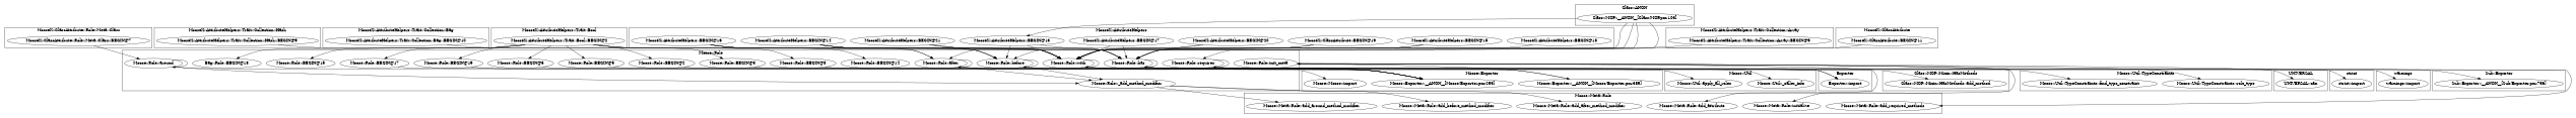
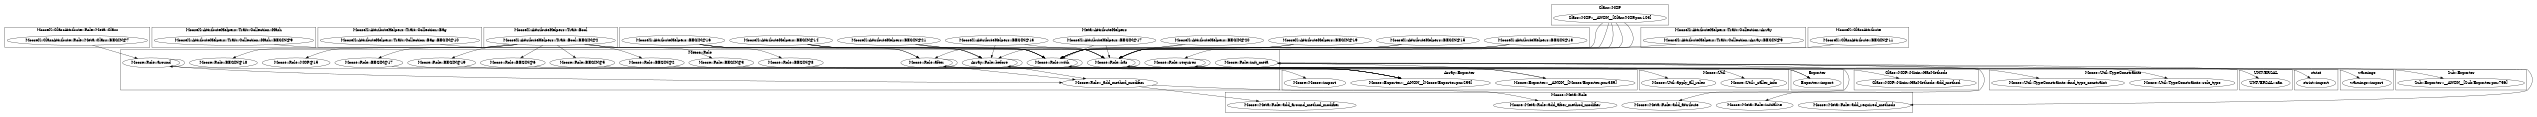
  digraph {
    "MooseX::ClassAttribute::Role::Meta::Class::BEGIN@7"
    "MooseX::AttributeHelpers::Trait::Collection::Hash::BEGIN@9"
    "warnings::import"
    "Moose::Exporter::__ANON__[Moose/Exporter.pm:389]"
    "Moose::Exporter::__ANON__[Moose/Exporter.pm:255]"
    n6 [label="Moose::Moose::import"]
    "Class::MOP::Mixin::HasMethods::add_method"
    "Moose::Meta::Role::add_required_methods"
-   "Moose::Meta::Role::add_before_method_modifier"
    "Moose::Meta::Role::add_attribute"
    "Moose::Meta::Role::add_after_method_modifier"
    "Moose::Meta::Role::add_around_method_modifier"
    "Moose::Meta::Role::initialize"
    "Moose::Util::TypeConstraints::find_type_constraint"
    "Moose::Util::TypeConstraints::role_type"
    "MooseX::AttributeHelpers::Trait::Collection::Bag::BEGIN@10"
    "MooseX::AttributeHelpers::Trait::Bool::BEGIN@2"
    "UNIVERSAL::can"
    "Sub::Exporter::__ANON__[Sub/Exporter.pm:756]"
    "strict::import"
    "Moose::Util::apply_all_roles"
    "Moose::Util::_caller_info"
    "Class::MOP::__ANON__[Class/MOP.pm:103]"
    "MooseX::AttributeHelpers::Trait::Collection::Array::BEGIN@9"
    "Exporter::import"
    "MooseX::AttributeHelpers::BEGIN@15"
-   "MooseX::AttributeHelpers::BEGIN@19" [label="MooseX::ClassAttribute::BEGIN@19"]
+   "MooseX::AttributeHelpers::BEGIN@19"
    "MooseX::AttributeHelpers::BEGIN@20"
    "MooseX::AttributeHelpers::BEGIN@17"
    "MooseX::AttributeHelpers::BEGIN@14"
    "MooseX::AttributeHelpers::BEGIN@18"
    "MooseX::AttributeHelpers::BEGIN@13"
    "MooseX::AttributeHelpers::BEGIN@16"
    "MooseX::AttributeHelpers::BEGIN@21"
    "MooseX::ClassAttribute::BEGIN@11"
    "Moose::Role::with"
    "Moose::Role::BEGIN@6"
    "Moose::Role::around"
    "Moose::Role::BEGIN@17"
    "Moose::Role::has"
-   "Moose::Role::BEGIN@14"
    "Moose::Role::init_meta"
    "Moose::Role::BEGIN@19"
    "Moose::Role::BEGIN@2"
    "Moose::Role::_add_method_modifier"
    "Moose::Role::BEGIN@3"
-   "Moose::Role::before"
+   "Moose::Role::before" [label="Array::Role::before"]
    "Moose::Role::after"
-   "Moose::Role::BEGIN@15"
-   "Moose::Role::BEGIN@18" [label="Bag::Role::BEGIN@18"]
+   "Moose::Role::BEGIN@15" [label="Moose::Role::MOP@15"]
+   "Moose::Role::BEGIN@18"
    "Moose::Role::BEGIN@5"
    "Moose::Role::BEGIN@8"
    "Moose::Role::requires"
    subgraph cluster_1 {
      label="MooseX::ClassAttribute::Role::Meta::Class"
      "MooseX::ClassAttribute::Role::Meta::Class::BEGIN@7"
    }
    subgraph cluster_2 {
      label="MooseX::AttributeHelpers::Trait::Collection::Hash"
      "MooseX::AttributeHelpers::Trait::Collection::Hash::BEGIN@9"
    }
    subgraph cluster_3 {
      label=warnings
      "warnings::import"
    }
    subgraph cluster_4 {
-     label="Moose::Exporter"
+     label="Array::Exporter"
      "Moose::Exporter::__ANON__[Moose/Exporter.pm:389]"
      "Moose::Exporter::__ANON__[Moose/Exporter.pm:255]"
      n6
    }
    subgraph cluster_5 {
      label="Class::MOP::Mixin::HasMethods"
      "Class::MOP::Mixin::HasMethods::add_method"
    }
    subgraph cluster_6 {
      label="Moose::Meta::Role"
      "Moose::Meta::Role::add_required_methods"
-     "Moose::Meta::Role::add_before_method_modifier"
      "Moose::Meta::Role::add_attribute"
      "Moose::Meta::Role::add_after_method_modifier"
      "Moose::Meta::Role::add_around_method_modifier"
      "Moose::Meta::Role::initialize"
    }
    subgraph cluster_7 {
      label="Moose::Util::TypeConstraints"
      "Moose::Util::TypeConstraints::find_type_constraint"
      "Moose::Util::TypeConstraints::role_type"
    }
    subgraph cluster_8 {
      label="MooseX::AttributeHelpers::Trait::Collection::Bag"
      "MooseX::AttributeHelpers::Trait::Collection::Bag::BEGIN@10"
    }
    subgraph cluster_9 {
      label="MooseX::AttributeHelpers::Trait::Bool"
      "MooseX::AttributeHelpers::Trait::Bool::BEGIN@2"
    }
    subgraph cluster_10 {
      label=UNIVERSAL
      "UNIVERSAL::can"
    }
    subgraph cluster_11 {
      label="Sub::Exporter"
      "Sub::Exporter::__ANON__[Sub/Exporter.pm:756]"
    }
    subgraph cluster_12 {
      label="strict"
      "strict::import"
    }
    subgraph cluster_13 {
      label="Moose::Util"
      "Moose::Util::apply_all_roles"
      "Moose::Util::_caller_info"
    }
    subgraph cluster_14 {
-     label="Class::ANON"
+     label="Class::MOP"
      "Class::MOP::__ANON__[Class/MOP.pm:103]"
    }
    subgraph cluster_15 {
      label="MooseX::AttributeHelpers::Trait::Collection::Array"
      "MooseX::AttributeHelpers::Trait::Collection::Array::BEGIN@9"
    }
    subgraph cluster_16 {
      label=Exporter
      "Exporter::import"
    }
    subgraph cluster_17 {
-     label="MooseX::AttributeHelpers"
+     label="Meta::AttributeHelpers"
      "MooseX::AttributeHelpers::BEGIN@15"
      "MooseX::AttributeHelpers::BEGIN@19"
      "MooseX::AttributeHelpers::BEGIN@20"
      "MooseX::AttributeHelpers::BEGIN@17"
      "MooseX::AttributeHelpers::BEGIN@14"
      "MooseX::AttributeHelpers::BEGIN@18"
      "MooseX::AttributeHelpers::BEGIN@13"
      "MooseX::AttributeHelpers::BEGIN@16"
      "MooseX::AttributeHelpers::BEGIN@21"
    }
    subgraph cluster_18 {
      label="MooseX::ClassAttribute"
      "MooseX::ClassAttribute::BEGIN@11"
    }
    subgraph cluster_19 {
      label="Moose::Role"
      "Moose::Role::with"
      "Moose::Role::BEGIN@6"
      "Moose::Role::around"
      "Moose::Role::BEGIN@17"
      "Moose::Role::has"
-     "Moose::Role::BEGIN@14"
      "Moose::Role::init_meta"
      "Moose::Role::BEGIN@19"
      "Moose::Role::BEGIN@2"
      "Moose::Role::_add_method_modifier"
      "Moose::Role::BEGIN@3"
      "Moose::Role::before"
      "Moose::Role::after"
      "Moose::Role::BEGIN@15"
      "Moose::Role::BEGIN@18"
      "Moose::Role::BEGIN@5"
      "Moose::Role::BEGIN@8"
      "Moose::Role::requires"
    }
    "MooseX::ClassAttribute::Role::Meta::Class::BEGIN@7" -> "Moose::Role::around"
    "MooseX::AttributeHelpers::Trait::Collection::Hash::BEGIN@9" -> "Moose::Role::with"
    "Moose::Exporter::__ANON__[Moose/Exporter.pm:389]" -> "Moose::Role::init_meta"
    "MooseX::AttributeHelpers::Trait::Collection::Bag::BEGIN@10" -> "Moose::Role::with"
    "MooseX::AttributeHelpers::Trait::Bool::BEGIN@2" -> "Moose::Role::BEGIN@6"
    "MooseX::AttributeHelpers::Trait::Bool::BEGIN@2" -> "Moose::Role::BEGIN@17"
-   "MooseX::AttributeHelpers::Trait::Bool::BEGIN@2" -> "Moose::Role::BEGIN@14"
    "MooseX::AttributeHelpers::Trait::Bool::BEGIN@2" -> "Moose::Role::BEGIN@19"
    "MooseX::AttributeHelpers::Trait::Bool::BEGIN@2" -> "Moose::Role::BEGIN@2"
    "MooseX::AttributeHelpers::Trait::Bool::BEGIN@2" -> "Moose::Role::BEGIN@3"
    "MooseX::AttributeHelpers::Trait::Bool::BEGIN@2" -> "Moose::Role::BEGIN@15"
    "MooseX::AttributeHelpers::Trait::Bool::BEGIN@2" -> "Moose::Role::BEGIN@18"
    "MooseX::AttributeHelpers::Trait::Bool::BEGIN@2" -> "Moose::Role::BEGIN@5"
    "MooseX::AttributeHelpers::Trait::Bool::BEGIN@2" -> "Moose::Role::BEGIN@8"
    "Class::MOP::__ANON__[Class/MOP.pm:103]" -> "Moose::Role::with"
-   "Class::MOP::__ANON__[Class/MOP.pm:103]" -> "MooseX::AttributeHelpers::BEGIN@13"
+   "Class::MOP::__ANON__[Class/MOP.pm:103]" -> "Moose::Role::has"
    "Class::MOP::__ANON__[Class/MOP.pm:103]" -> "Moose::Role::before"
    "Class::MOP::__ANON__[Class/MOP.pm:103]" -> "Moose::Role::after"
    "Class::MOP::__ANON__[Class/MOP.pm:103]" -> "Moose::Role::requires"
    "MooseX::AttributeHelpers::Trait::Collection::Array::BEGIN@9" -> "Moose::Role::with"
    "MooseX::AttributeHelpers::BEGIN@15" -> "Moose::Role::with"
    "MooseX::AttributeHelpers::BEGIN@15" -> "Moose::Role::has"
    "MooseX::AttributeHelpers::BEGIN@19" -> "Moose::Role::with"
    "MooseX::AttributeHelpers::BEGIN@19" -> "Moose::Role::has"
    "MooseX::AttributeHelpers::BEGIN@20" -> "Moose::Role::with"
    "MooseX::AttributeHelpers::BEGIN@20" -> "Moose::Role::has"
    "MooseX::AttributeHelpers::BEGIN@17" -> "Moose::Role::with"
    "MooseX::AttributeHelpers::BEGIN@17" -> "Moose::Role::has"
    "MooseX::AttributeHelpers::BEGIN@14" -> "Moose::Role::with"
    "MooseX::AttributeHelpers::BEGIN@14" -> "Moose::Role::has"
    "MooseX::AttributeHelpers::BEGIN@14" -> "Moose::Role::before"
    "MooseX::AttributeHelpers::BEGIN@14" -> "Moose::Role::after"
    "MooseX::AttributeHelpers::BEGIN@18" -> "Moose::Role::with"
-   "MooseX::AttributeHelpers::BEGIN@13" -> "Moose::Role::with"
+   "MooseX::AttributeHelpers::BEGIN@18" -> "Moose::Role::has"
    "MooseX::AttributeHelpers::BEGIN@13" -> "Moose::Role::has"
    "MooseX::AttributeHelpers::BEGIN@13" -> "Moose::Role::before"
    "MooseX::AttributeHelpers::BEGIN@16" -> "Moose::Role::with"
    "MooseX::AttributeHelpers::BEGIN@16" -> "Moose::Role::has"
    "MooseX::AttributeHelpers::BEGIN@16" -> "Moose::Role::before"
    "MooseX::AttributeHelpers::BEGIN@16" -> "Moose::Role::after"
    "MooseX::AttributeHelpers::BEGIN@21" -> "Moose::Role::with"
    "MooseX::AttributeHelpers::BEGIN@21" -> "Moose::Role::has"
    "MooseX::AttributeHelpers::BEGIN@21" -> "Moose::Role::before"
    "MooseX::ClassAttribute::BEGIN@11" -> "Moose::Role::has"
    "Moose::Role::with" -> "Moose::Exporter::__ANON__[Moose/Exporter.pm:255]"
    "Moose::Role::with" -> "Moose::Util::apply_all_roles"
    "Moose::Role::with" -> "Moose::Role::with"
    "Moose::Role::BEGIN@6" -> "Exporter::import"
    "Moose::Role::around" -> "Moose::Exporter::__ANON__[Moose/Exporter.pm:255]"
    "Moose::Role::around" -> "Moose::Role::around"
    "Moose::Role::around" -> "Moose::Role::_add_method_modifier"
    "Moose::Role::BEGIN@17" -> n6
    "Moose::Role::has" -> "Moose::Exporter::__ANON__[Moose/Exporter.pm:255]"
    "Moose::Role::has" -> "Moose::Meta::Role::add_attribute"
    "Moose::Role::has" -> "Moose::Util::_caller_info"
    "Moose::Role::has" -> "Moose::Role::has"
    "Moose::Role::init_meta" -> "Class::MOP::Mixin::HasMethods::add_method"
    "Moose::Role::init_meta" -> "Moose::Meta::Role::initialize"
    "Moose::Role::init_meta" -> "Moose::Util::TypeConstraints::find_type_constraint"
    "Moose::Role::init_meta" -> "Moose::Util::TypeConstraints::role_type"
    "Moose::Role::init_meta" -> "UNIVERSAL::can"
    "Moose::Role::BEGIN@19" -> "Moose::Exporter::__ANON__[Moose/Exporter.pm:389]"
    "Moose::Role::BEGIN@2" -> "strict::import"
-   "Moose::Role::_add_method_modifier" -> "Moose::Meta::Role::add_before_method_modifier"
    "Moose::Role::_add_method_modifier" -> "Moose::Meta::Role::add_after_method_modifier"
    "Moose::Role::_add_method_modifier" -> "Moose::Meta::Role::add_around_method_modifier"
    "Moose::Role::BEGIN@3" -> "warnings::import"
    "Moose::Role::before" -> "Moose::Exporter::__ANON__[Moose/Exporter.pm:255]"
    "Moose::Role::before" -> "Moose::Role::_add_method_modifier"
    "Moose::Role::before" -> "Moose::Role::before"
    "Moose::Role::after" -> "Moose::Exporter::__ANON__[Moose/Exporter.pm:255]"
    "Moose::Role::after" -> "Moose::Role::_add_method_modifier"
    "Moose::Role::after" -> "Moose::Role::after"
    "Moose::Role::BEGIN@5" -> "Exporter::import"
    "Moose::Role::BEGIN@8" -> "Sub::Exporter::__ANON__[Sub/Exporter.pm:756]"
    "Moose::Role::requires" -> "Moose::Exporter::__ANON__[Moose/Exporter.pm:255]"
    "Moose::Role::requires" -> "Moose::Meta::Role::add_required_methods"
    "Moose::Role::requires" -> "Moose::Role::requires"
  }
